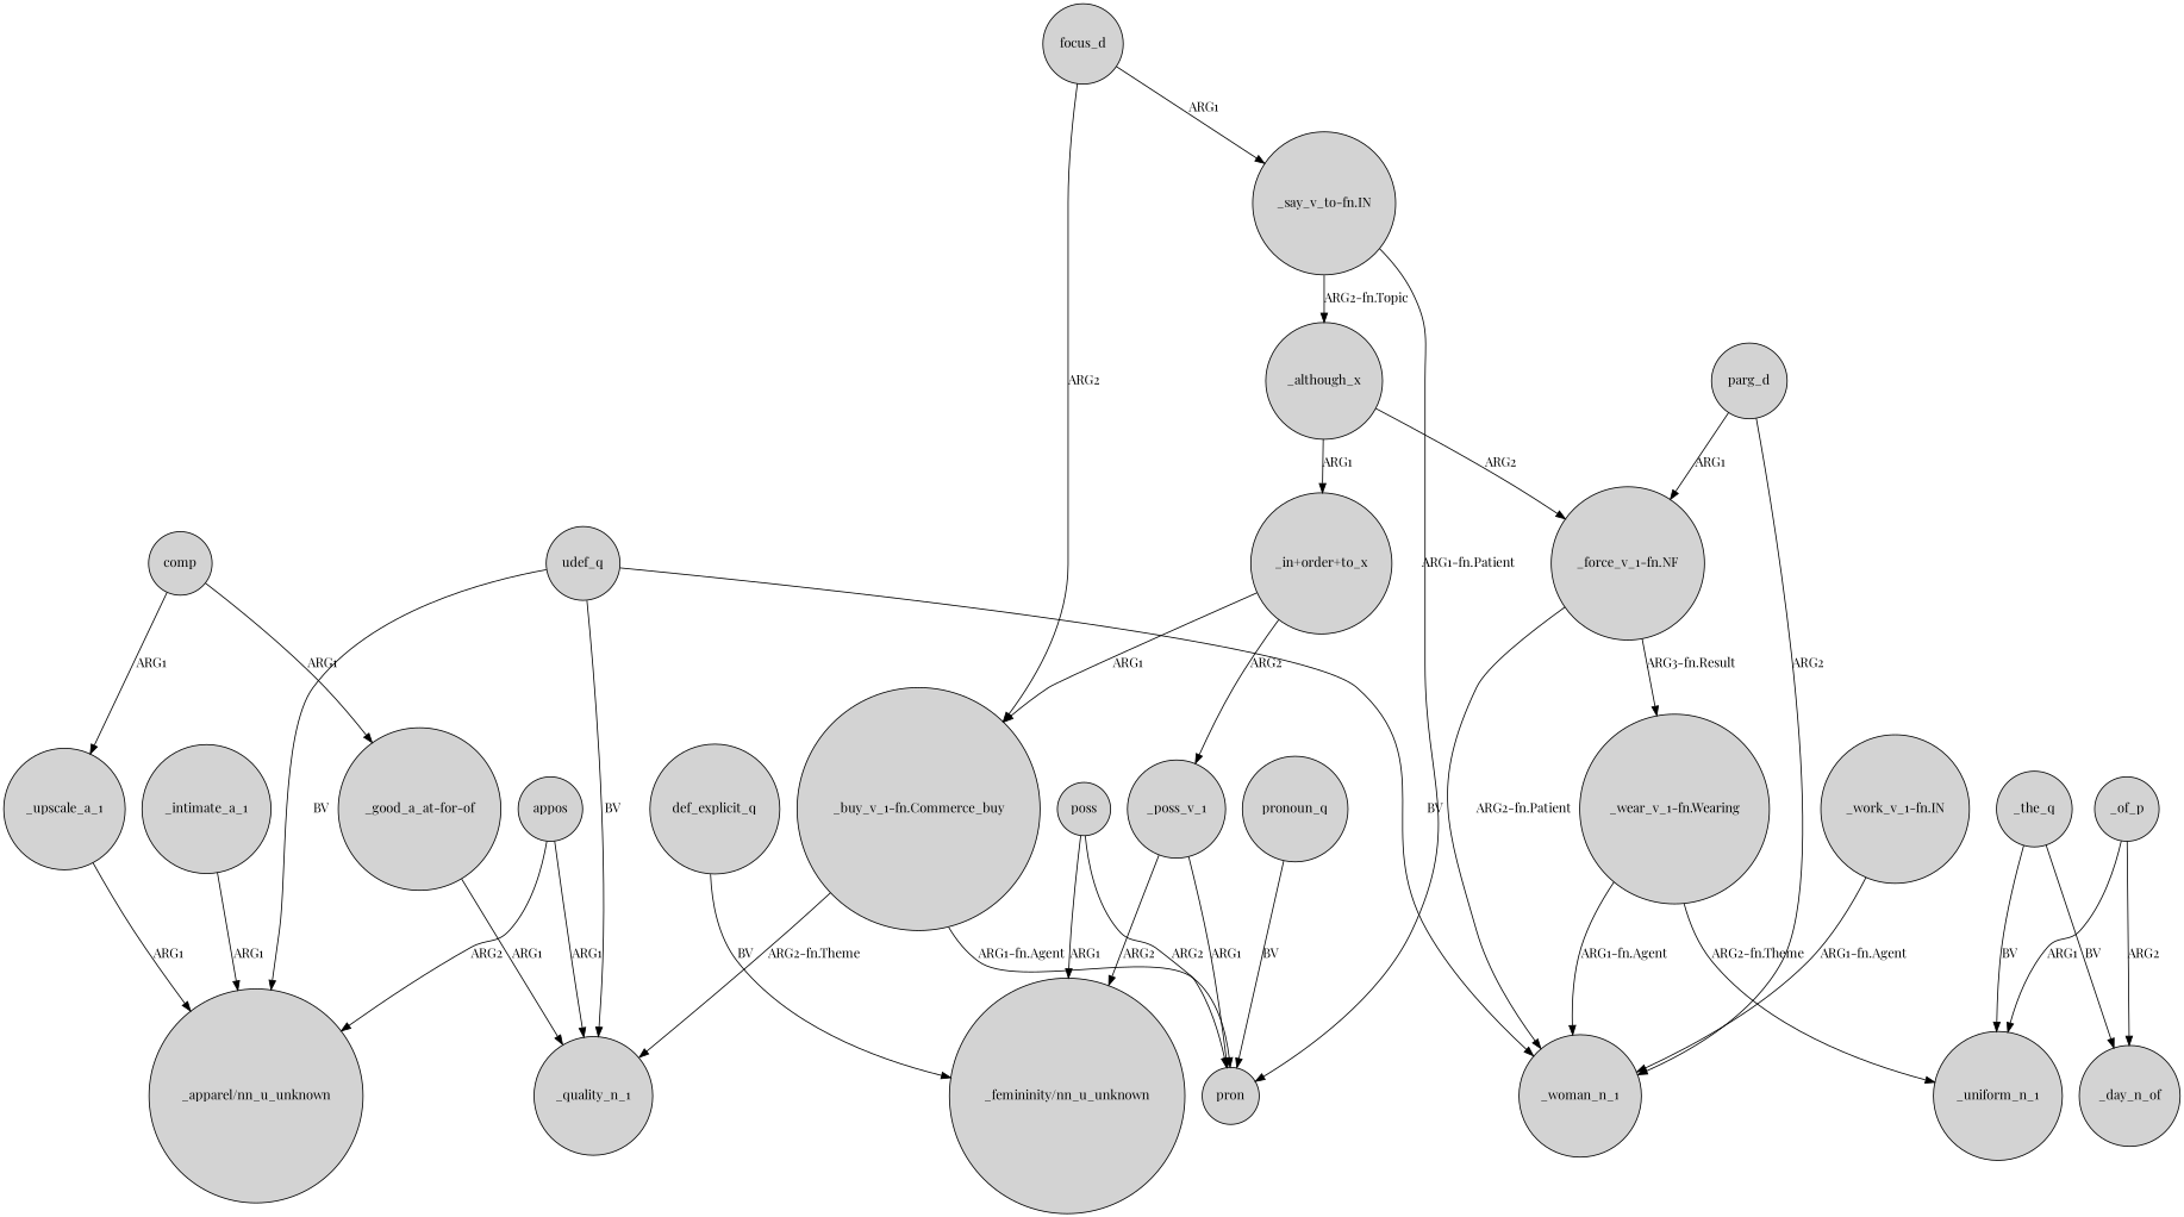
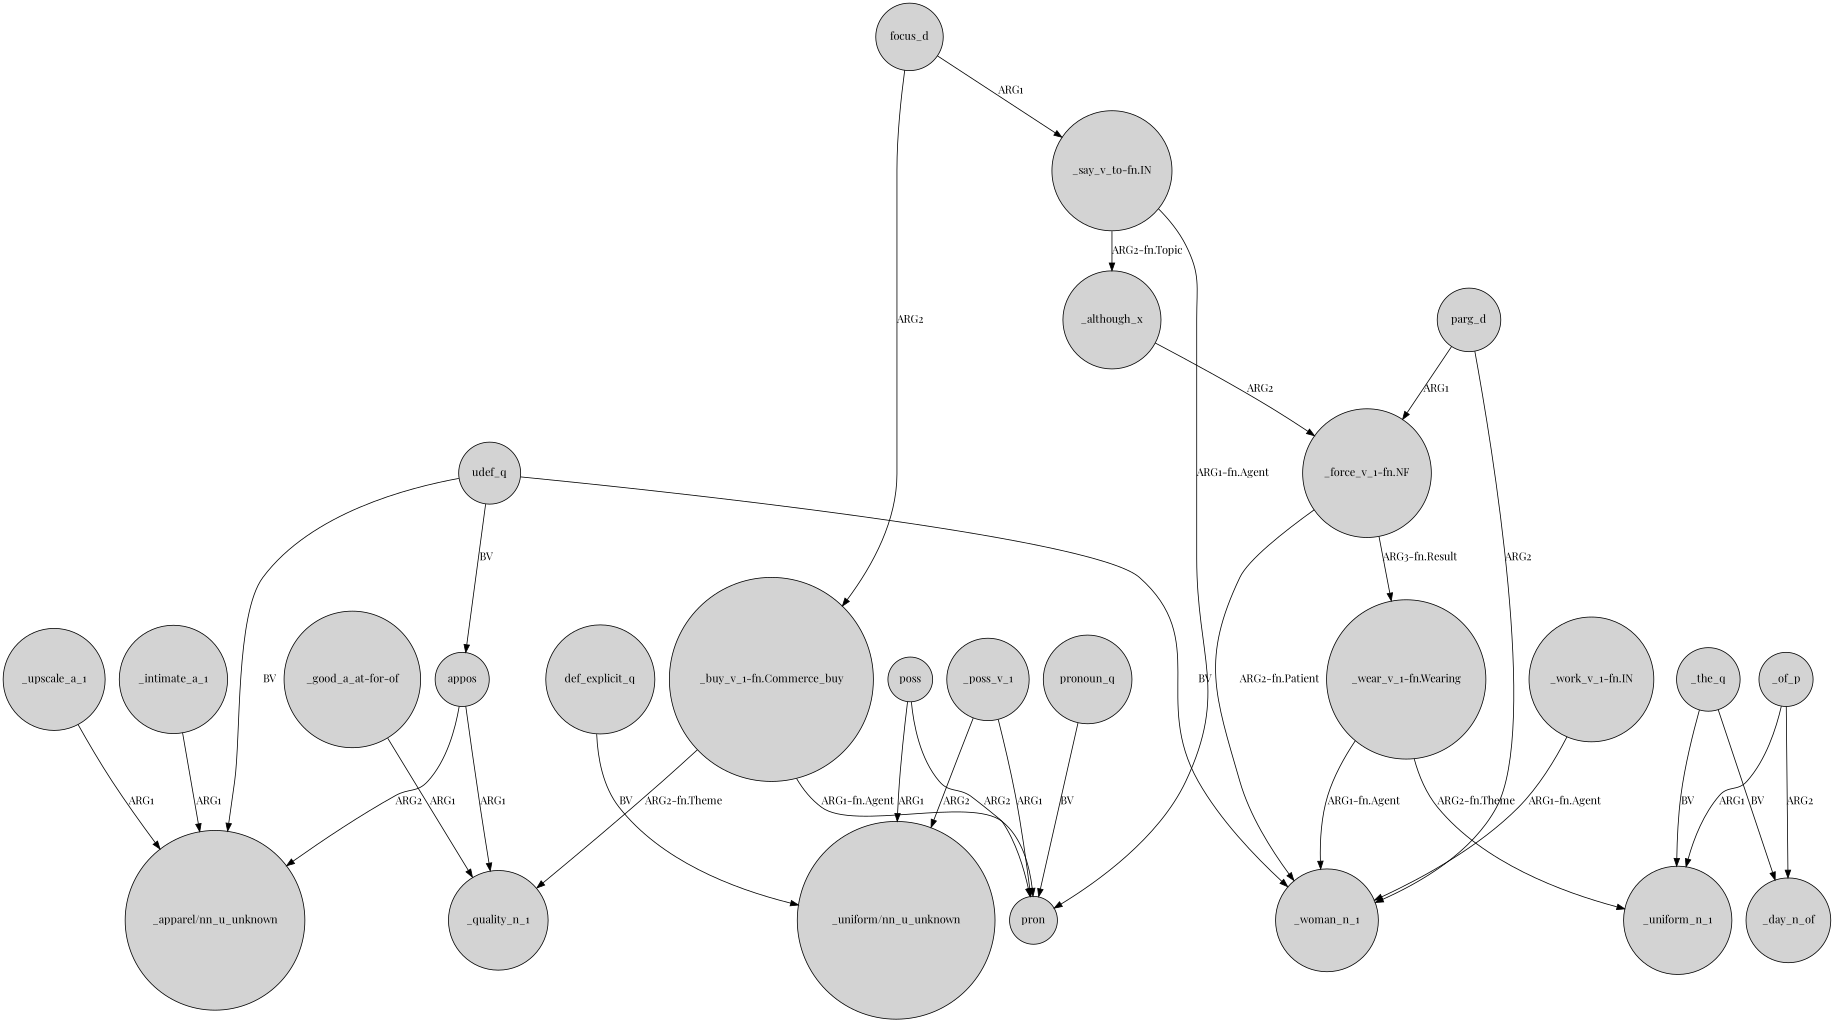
  digraph {
    fontname="Playfair Display"
    node [fontname="Playfair Display" shape=circle style=filled]
    edge [fontname="Playfair Display"]
    udef_q
    _quality_n_1
    _woman_n_1
    "_apparel/nn_u_unknown"
    poss
    pron
-   "_femininity/nn_u_unknown"
-   comp
+   "_femininity/nn_u_unknown" [label="_uniform/nn_u_unknown"]
    _upscale_a_1
    "_good_a_at-for-of"
    "_wear_v_1-fn.Wearing"
    _uniform_n_1
    _of_p
    _day_n_of
    "_buy_v_1-fn.Commerce_buy"
    appos
    n17 [label=_poss_v_1]
    parg_d
    "_force_v_1-fn.NF"
    "_say_v_to-fn.IN"
    _although_x
-   "_in+order+to_x"
    focus_d
    _intimate_a_1
    _the_q
    pronoun_q
    def_explicit_q
    "_work_v_1-fn.IN"
-   udef_q -> _quality_n_1 [label=BV]
+   udef_q -> appos [label=BV]
    udef_q -> _woman_n_1 [label=BV]
    udef_q -> "_apparel/nn_u_unknown" [label=BV]
    poss -> pron [label=ARG2]
    poss -> "_femininity/nn_u_unknown" [label=ARG1]
-   comp -> _upscale_a_1 [label=ARG1]
-   comp -> "_good_a_at-for-of" [label=ARG1]
    _upscale_a_1 -> "_apparel/nn_u_unknown" [label=ARG1]
    "_good_a_at-for-of" -> _quality_n_1 [label=ARG1]
    "_wear_v_1-fn.Wearing" -> _woman_n_1 [label="ARG1-fn.Agent"]
    "_wear_v_1-fn.Wearing" -> _uniform_n_1 [label="ARG2-fn.Theme"]
    _of_p -> _uniform_n_1 [label=ARG1]
    _of_p -> _day_n_of [label=ARG2]
    "_buy_v_1-fn.Commerce_buy" -> _quality_n_1 [label="ARG2-fn.Theme"]
    "_buy_v_1-fn.Commerce_buy" -> pron [label="ARG1-fn.Agent"]
    appos -> _quality_n_1 [label=ARG1]
    appos -> "_apparel/nn_u_unknown" [label=ARG2]
    n17 -> pron [label=ARG1]
    n17 -> "_femininity/nn_u_unknown" [label=ARG2]
    parg_d -> _woman_n_1 [label=ARG2]
    parg_d -> "_force_v_1-fn.NF" [label=ARG1]
    "_force_v_1-fn.NF" -> _woman_n_1 [label="ARG2-fn.Patient"]
    "_force_v_1-fn.NF" -> "_wear_v_1-fn.Wearing" [label="ARG3-fn.Result"]
-   "_say_v_to-fn.IN" -> pron [label="ARG1-fn.Patient"]
+   "_say_v_to-fn.IN" -> pron [label="ARG1-fn.Agent"]
    "_say_v_to-fn.IN" -> _although_x [label="ARG2-fn.Topic"]
    _although_x -> "_force_v_1-fn.NF" [label=ARG2]
-   _although_x -> "_in+order+to_x" [label=ARG1]
-   "_in+order+to_x" -> "_buy_v_1-fn.Commerce_buy" [label=ARG1]
-   "_in+order+to_x" -> n17 [label=ARG2]
    focus_d -> "_buy_v_1-fn.Commerce_buy" [label=ARG2]
    focus_d -> "_say_v_to-fn.IN" [label=ARG1]
    _intimate_a_1 -> "_apparel/nn_u_unknown" [label=ARG1]
    _the_q -> _uniform_n_1 [label=BV]
    _the_q -> _day_n_of [label=BV]
    pronoun_q -> pron [label=BV]
    def_explicit_q -> "_femininity/nn_u_unknown" [label=BV]
    "_work_v_1-fn.IN" -> _woman_n_1 [label="ARG1-fn.Agent"]
  }
